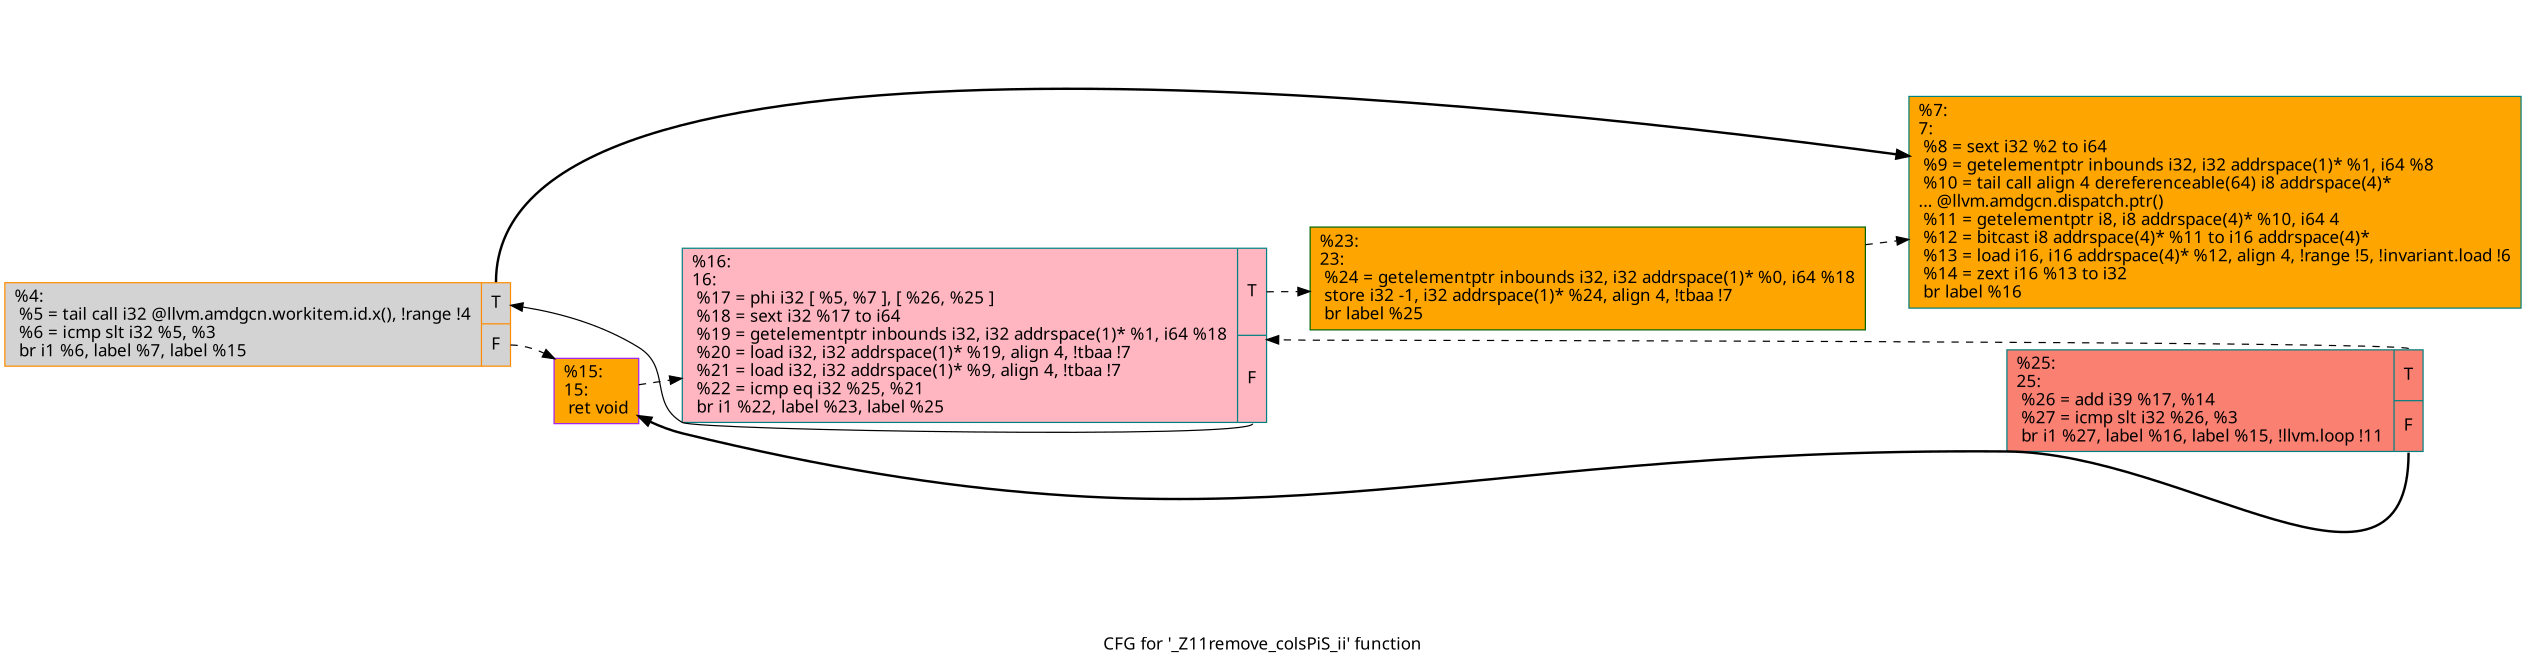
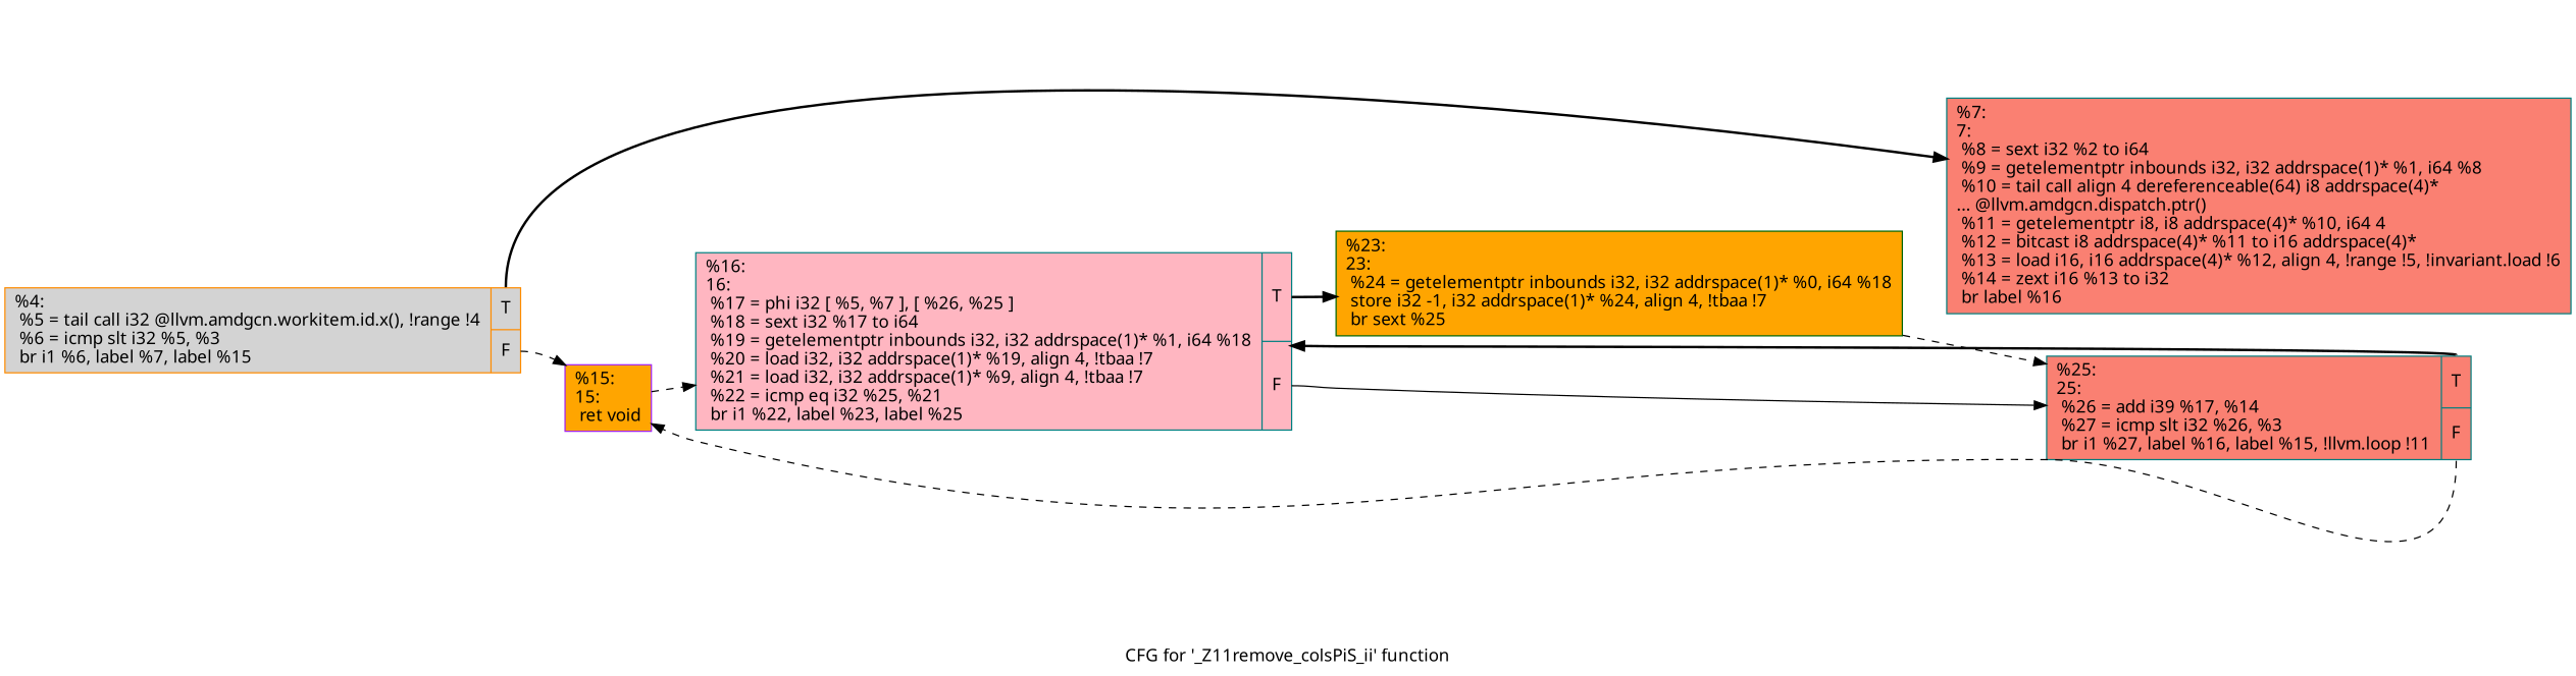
  digraph {
    fontname="Noto Sans"
    label="CFG for '_Z11remove_colsPiS_ii' function"
    rankdir=LR
    node [color=teal fillcolor=salmon fontname="Noto Sans" shape=record style=filled]
    edge [fontname="Noto Sans" style=dashed tailport=s0]
    n1 [color=darkorange fillcolor=lightgrey label="{%4:\l  %5 = tail call i32 @llvm.amdgcn.workitem.id.x(), !range !4\l  %6 = icmp slt i32 %5, %3\l  br i1 %6, label %7, label %15\l|{<s0>T|<s1>F}}"]
-   n2 [fillcolor=orange label="{%7:\l7:                                                \l  %8 = sext i32 %2 to i64\l  %9 = getelementptr inbounds i32, i32 addrspace(1)* %1, i64 %8\l  %10 = tail call align 4 dereferenceable(64) i8 addrspace(4)*\l... @llvm.amdgcn.dispatch.ptr()\l  %11 = getelementptr i8, i8 addrspace(4)* %10, i64 4\l  %12 = bitcast i8 addrspace(4)* %11 to i16 addrspace(4)*\l  %13 = load i16, i16 addrspace(4)* %12, align 4, !range !5, !invariant.load !6\l  %14 = zext i16 %13 to i32\l  br label %16\l}"]
+   n2 [label="{%7:\l7:                                                \l  %8 = sext i32 %2 to i64\l  %9 = getelementptr inbounds i32, i32 addrspace(1)* %1, i64 %8\l  %10 = tail call align 4 dereferenceable(64) i8 addrspace(4)*\l... @llvm.amdgcn.dispatch.ptr()\l  %11 = getelementptr i8, i8 addrspace(4)* %10, i64 4\l  %12 = bitcast i8 addrspace(4)* %11 to i16 addrspace(4)*\l  %13 = load i16, i16 addrspace(4)* %12, align 4, !range !5, !invariant.load !6\l  %14 = zext i16 %13 to i32\l  br label %16\l}"]
    n3 [color=purple fillcolor=orange label="{%15:\l15:                                               \l  ret void\l}"]
    n4 [fillcolor=lightpink label="{%16:\l16:                                               \l  %17 = phi i32 [ %5, %7 ], [ %26, %25 ]\l  %18 = sext i32 %17 to i64\l  %19 = getelementptr inbounds i32, i32 addrspace(1)* %1, i64 %18\l  %20 = load i32, i32 addrspace(1)* %19, align 4, !tbaa !7\l  %21 = load i32, i32 addrspace(1)* %9, align 4, !tbaa !7\l  %22 = icmp eq i32 %25, %21\l  br i1 %22, label %23, label %25\l|{<s0>T|<s1>F}}"]
-   n5 [color=darkgreen fillcolor=orange label="{%23:\l23:                                               \l  %24 = getelementptr inbounds i32, i32 addrspace(1)* %0, i64 %18\l  store i32 -1, i32 addrspace(1)* %24, align 4, !tbaa !7\l  br label %25\l}"]
+   n5 [color=darkgreen fillcolor=orange label="{%23:\l23:                                               \l  %24 = getelementptr inbounds i32, i32 addrspace(1)* %0, i64 %18\l  store i32 -1, i32 addrspace(1)* %24, align 4, !tbaa !7\l  br sext %25\l}"]
    n6 [label="{%25:\l25:                                               \l  %26 = add i39 %17, %14\l  %27 = icmp slt i32 %26, %3\l  br i1 %27, label %16, label %15, !llvm.loop !11\l|{<s0>T|<s1>F}}"]
    n1 -> n2 [style=bold]
    n1 -> n3 [tailport=s1]
    n3 -> n4
-   n4 -> n5
-   n4 -> n1 [style=solid tailport=s1]
-   n5 -> n2
-   n6 -> n3 [style=bold tailport=s1]
-   n6 -> n4
+   n4 -> n5 [style=bold]
+   n4 -> n6 [style=solid tailport=s1]
+   n5 -> n6
+   n6 -> n3 [tailport=s1]
+   n6 -> n4 [style=bold]
  }
